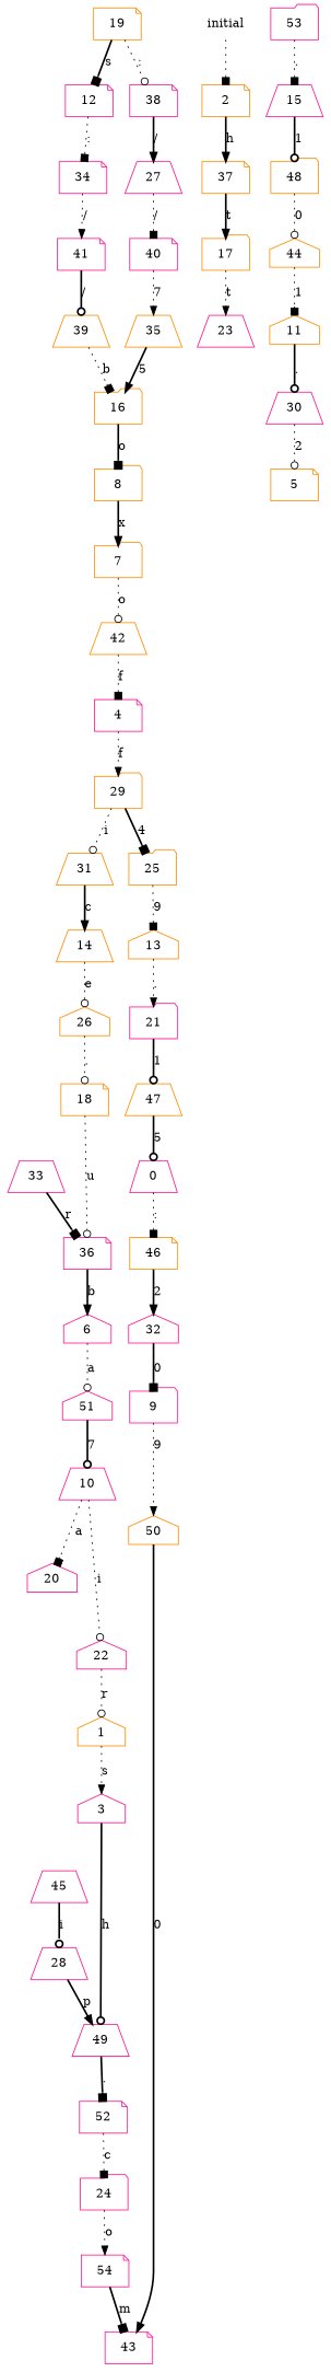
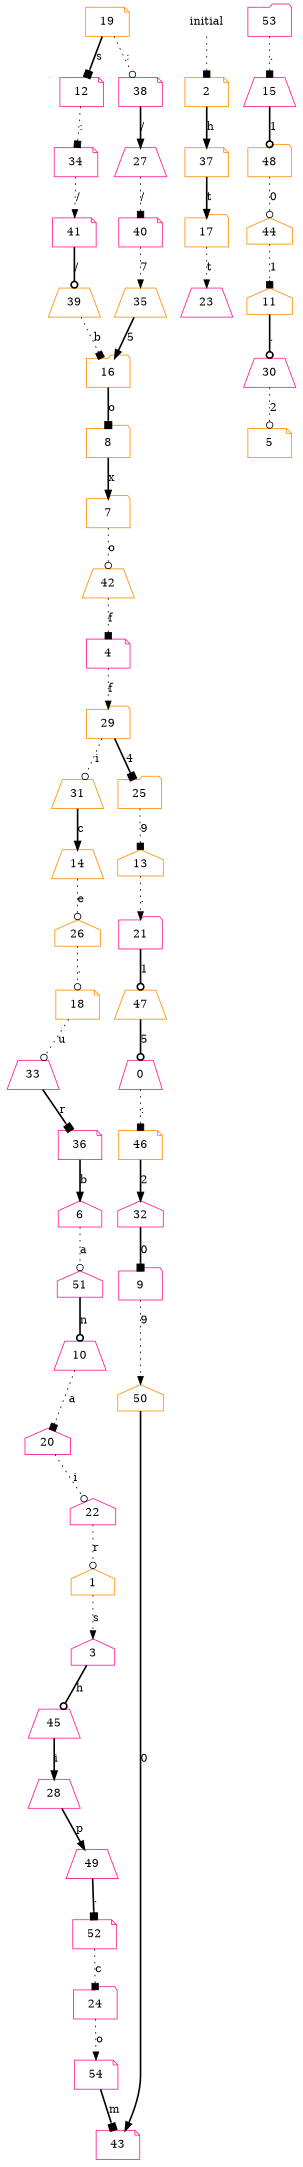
  digraph {
    rankdir=TB
    node [color=deeppink shape=note]
    edge [arrowhead=normal style=dotted]
    46 [color=darkorange]
    0 [shape=trapezium]
    32 [shape=house]
    9 [shape=folder]
    1 [color=darkorange shape=house]
    3 [shape=house]
    45 [shape=trapezium]
    28 [shape=trapezium]
    2 [color=darkorange]
    37 [color=darkorange]
    17 [color=darkorange shape=folder]
    initial [color=darkorange shape=plaintext]
    23 [shape=trapezium]
    49 [shape=trapezium]
    4
    29 [color=darkorange shape=folder]
    31 [color=darkorange shape=trapezium]
    25 [color=darkorange shape=folder]
    14 [color=darkorange shape=trapezium]
    5 [color=darkorange]
    13 [color=darkorange shape=house]
    21 [shape=folder]
    6 [shape=house]
    51 [shape=house]
    10 [shape=trapezium]
    20 [shape=house]
    7 [color=darkorange shape=folder]
    42 [color=darkorange shape=trapezium]
    8 [color=darkorange shape=folder]
    50 [color=darkorange shape=house]
    43
    22 [shape=house]
    11 [color=darkorange shape=house]
    30 [shape=trapezium]
    12
    34
    41
    39 [color=darkorange shape=trapezium]
    47 [color=darkorange shape=trapezium]
    26 [color=darkorange shape=house]
    18 [color=darkorange]
    33 [shape=trapezium]
    48 [color=darkorange shape=folder]
    15 [shape=trapezium]
    44 [color=darkorange shape=house]
    16 [color=darkorange shape=folder]
    19 [color=darkorange]
    38
    36
    27 [shape=trapezium]
    40
    24 [shape=folder]
    54
    35 [color=darkorange shape=trapezium]
    52
    53 [shape=folder]
    46 -> 32 [label=2 style=bold]
    0 -> 46 [arrowhead=box label=":"]
    32 -> 9 [arrowhead=box label=0 style=bold]
    9 -> 50 [label=9]
    1 -> 3 [label=s]
-   3 -> 49 [arrowhead=odot label=h style=bold]
-   45 -> 28 [arrowhead=odot label=i style=bold]
+   3 -> 45 [arrowhead=odot label=h style=bold]
+   45 -> 28 [label=i style=bold]
    28 -> 49 [label=p style=bold]
    2 -> 37 [label=h style=bold]
    37 -> 17 [label=t style=bold]
    17 -> 23 [label=t]
    initial -> 2 [arrowhead=box]
    49 -> 52 [arrowhead=box label="." style=bold]
    4 -> 29 [label=f]
    29 -> 31 [arrowhead=odot label=i]
    29 -> 25 [arrowhead=box label=4 style=bold]
    31 -> 14 [label=c style=bold]
    25 -> 13 [arrowhead=box label=9]
    14 -> 26 [arrowhead=odot label=e]
    13 -> 21 [label="."]
    21 -> 47 [arrowhead=odot label=1 style=bold]
    6 -> 51 [arrowhead=odot label=a]
-   51 -> 10 [arrowhead=odot label=7 style=bold]
+   51 -> 10 [arrowhead=odot label=n style=bold]
    10 -> 20 [arrowhead=box label=a]
-   10 -> 22 [arrowhead=odot label=i]
+   20 -> 22 [arrowhead=odot label=i]
    7 -> 42 [arrowhead=odot label=o]
    42 -> 4 [arrowhead=box label=f]
    8 -> 7 [label=x style=bold]
    50 -> 43 [label=0 style=bold]
    22 -> 1 [arrowhead=odot label=r]
    11 -> 30 [arrowhead=odot label="." style=bold]
    30 -> 5 [arrowhead=odot label=2]
    12 -> 34 [arrowhead=box label=":"]
    34 -> 41 [label="/"]
    41 -> 39 [arrowhead=odot label="/" style=bold]
    39 -> 16 [arrowhead=box label=b]
    47 -> 0 [arrowhead=odot label=5 style=bold]
    26 -> 18 [arrowhead=odot label="."]
-   18 -> 36 [arrowhead=odot label=u]
+   18 -> 33 [arrowhead=odot label=u]
    33 -> 36 [arrowhead=box label=r style=bold]
    48 -> 44 [arrowhead=odot label=0]
    15 -> 48 [arrowhead=odot label=1 style=bold]
    44 -> 11 [arrowhead=box label=1]
    16 -> 8 [arrowhead=box label=o style=bold]
    19 -> 12 [arrowhead=box label=s style=bold]
    19 -> 38 [arrowhead=odot label=":"]
    38 -> 27 [label="/" style=bold]
    36 -> 6 [label=b style=bold]
    27 -> 40 [arrowhead=box label="/"]
    40 -> 35 [label=7]
    24 -> 54 [label=o]
    54 -> 43 [arrowhead=box label=m style=bold]
    35 -> 16 [label=5 style=bold]
    52 -> 24 [arrowhead=box label=c]
    53 -> 15 [arrowhead=box label="."]
  }
